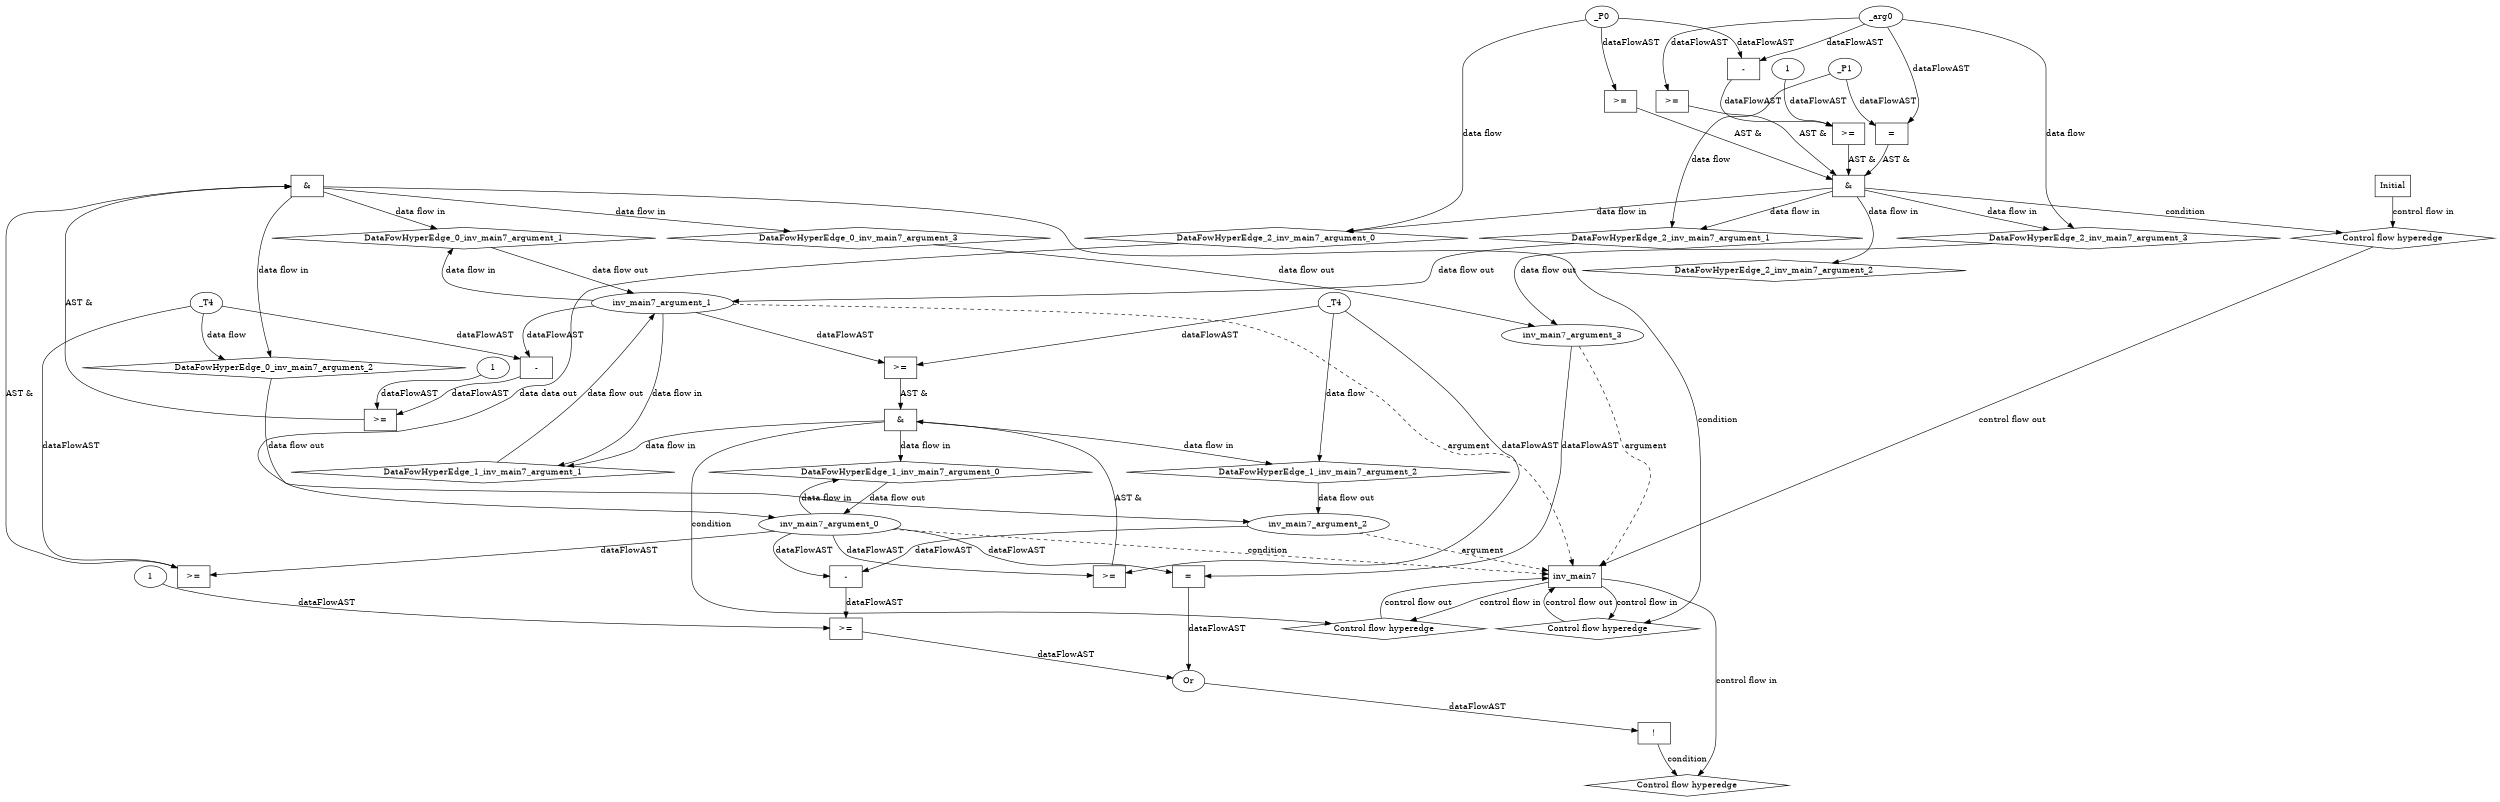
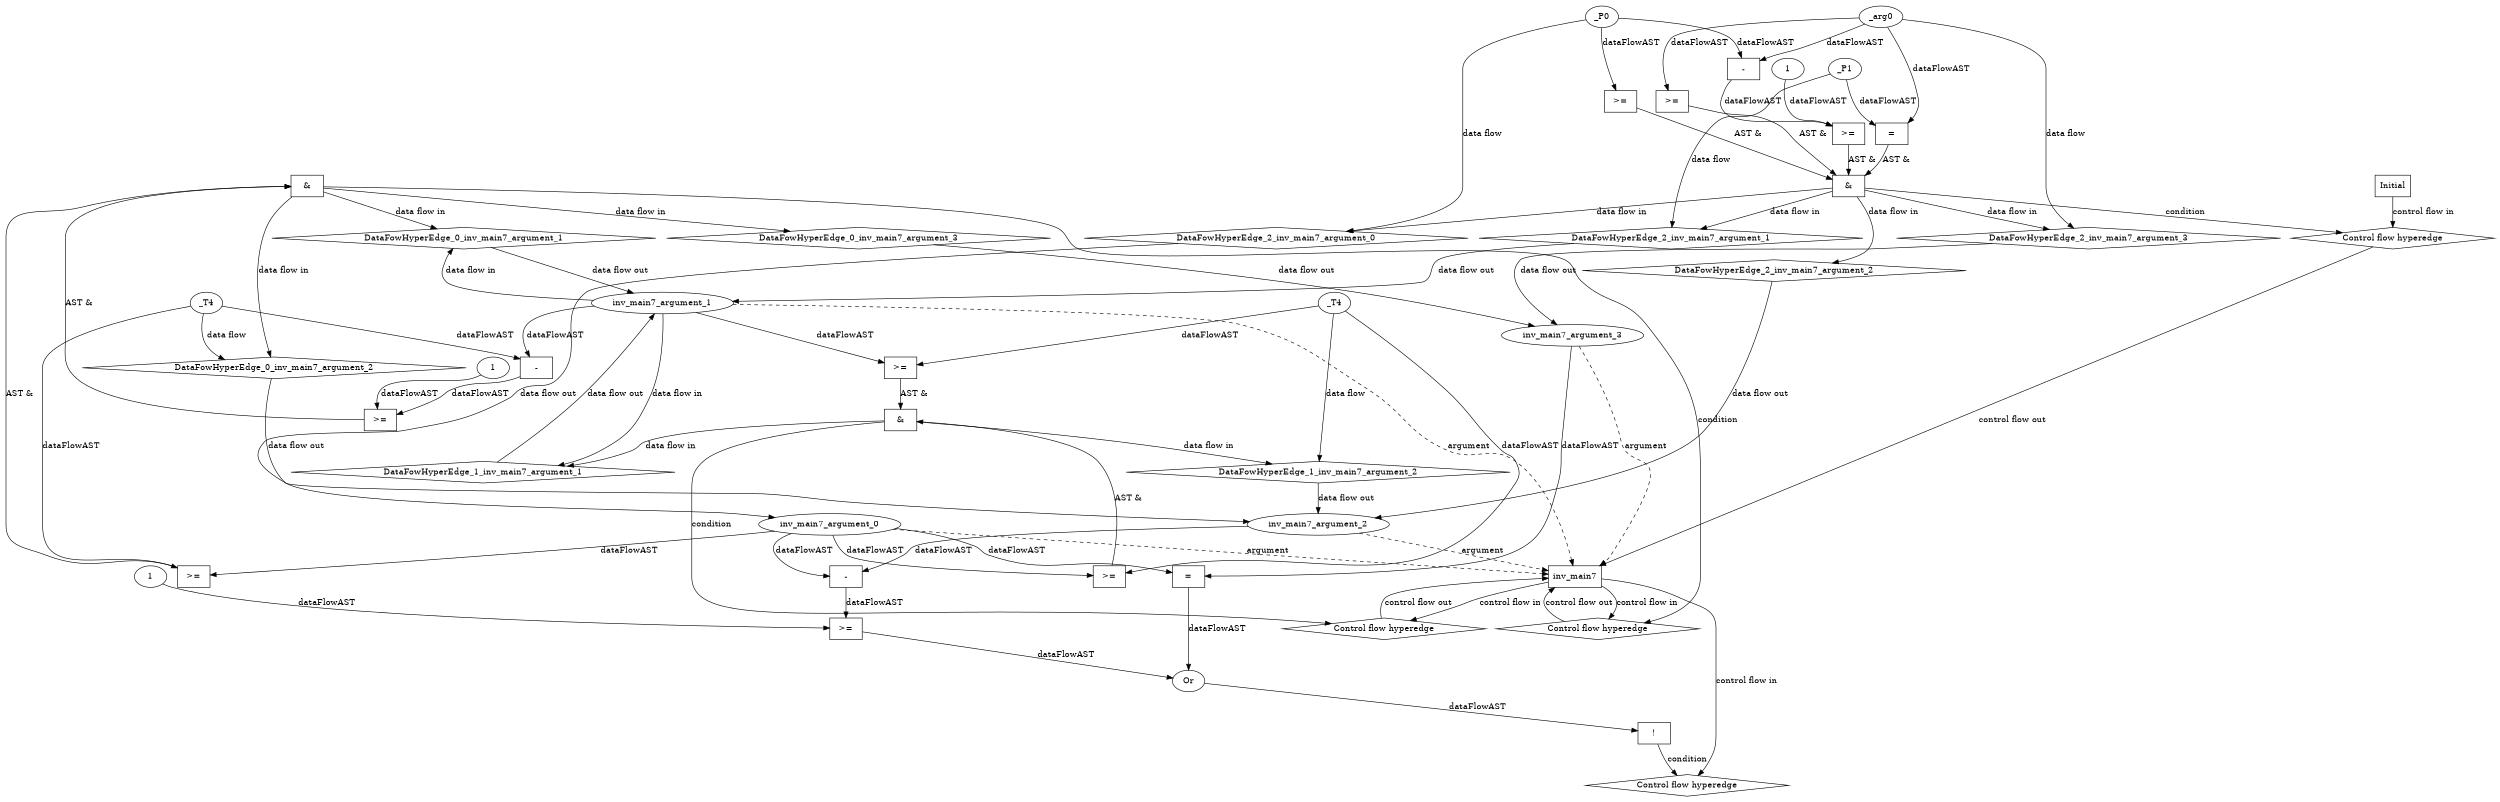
  digraph {
    node [shape=rect]
    n1 [label=inv_main7 nodeName=inv_main7]
    n2 [label="Control flow hyperedge" nodeName=ControlFowHyperEdge_0 shape=diamond]
    n3 [label="Control flow hyperedge" nodeName=ControlFowHyperEdge_1 shape=diamond]
    n4 [label="Control flow hyperedge" nodeName=ControlFowHyperEdge_3 shape=diamond]
    n5 [label=Initial nodeName=Initial]
    n6 [label="Control flow hyperedge" nodeName=ControlFowHyperEdge_2 shape=diamond]
    n7 [label=inv_main7_argument_0 nodeName=argument0 shape=oval]
    n8 [label=">=" nodeName=xxxinv_main7___inv_main7_0xxxguard_0_node_0]
    n9 [label=">=" nodeName=xxxinv_main7___inv_main7_1xxxguard_0_node_0]
    n10 [label="-" nodeName=xxxFALSE___inv_main7_3xxxguard_0_node_3]
    n11 [label="=" nodeName=xxxFALSE___inv_main7_3xxxguard_0_node_7]
-   n12 [label=DataFowHyperEdge_1_inv_main7_argument_0 nodeName=DataFowHyperEdge_1_inv_main7_argument_0 shape=diamond]
    n13 [label="&" nodeName=xxxinv_main7___inv_main7_0xxx_and]
    n14 [label="&" nodeName=xxxinv_main7___inv_main7_1xxx_and]
    n15 [label=">=" nodeName=xxxFALSE___inv_main7_3xxxguard_0_node_2]
    n16 [label=Or nodeName=xxxFALSE___inv_main7_3xxxguard_0_node_1 shape=""]
    n17 [label=inv_main7_argument_1 nodeName=argument1 shape=oval]
    n18 [label="-" nodeName=xxxinv_main7___inv_main7_0xxxguard1_node_1]
    n19 [label=">=" nodeName=xxxinv_main7___inv_main7_1xxxguard1_node_0]
    n20 [label=DataFowHyperEdge_0_inv_main7_argument_1 nodeName=DataFowHyperEdge_0_inv_main7_argument_1 shape=diamond]
    n21 [label=DataFowHyperEdge_1_inv_main7_argument_1 nodeName=DataFowHyperEdge_1_inv_main7_argument_1 shape=diamond]
    n22 [label=">=" nodeName=xxxinv_main7___inv_main7_0xxxguard1_node_0]
    n23 [label=inv_main7_argument_2 nodeName=argument2 shape=oval]
    n24 [label=inv_main7_argument_3 nodeName=argument3 shape=oval]
    n25 [label=DataFowHyperEdge_0_inv_main7_argument_2 nodeName=DataFowHyperEdge_0_inv_main7_argument_2 shape=diamond]
    n26 [label=DataFowHyperEdge_0_inv_main7_argument_3 nodeName=DataFowHyperEdge_0_inv_main7_argument_3 shape=diamond]
    n27 [label=_T4 nodeName=xxxinv_main7___inv_main7_0xxxdataFlow_0_node_0 shape=""]
    n28 [label=1 nodeName=xxxinv_main7___inv_main7_0xxxguard1_node_4 shape=""]
    n29 [label=DataFowHyperEdge_1_inv_main7_argument_2 nodeName=DataFowHyperEdge_1_inv_main7_argument_2 shape=diamond]
    n30 [label=_T4 nodeName=xxxinv_main7___inv_main7_1xxxdataFlow_0_node_0 shape=""]
    n31 [label="&" nodeName=xxxinv_main7___Initial_2xxx_and]
    n32 [label=DataFowHyperEdge_2_inv_main7_argument_0 nodeName=DataFowHyperEdge_2_inv_main7_argument_0 shape=diamond]
    n33 [label=DataFowHyperEdge_2_inv_main7_argument_1 nodeName=DataFowHyperEdge_2_inv_main7_argument_1 shape=diamond]
    n34 [label=DataFowHyperEdge_2_inv_main7_argument_2 nodeName=DataFowHyperEdge_2_inv_main7_argument_2 shape=diamond]
    n35 [label=DataFowHyperEdge_2_inv_main7_argument_3 nodeName=DataFowHyperEdge_2_inv_main7_argument_3 shape=diamond]
    n36 [label=">=" nodeName=xxxinv_main7___Initial_2xxxguard_0_node_0]
    n37 [label=_P0 nodeName=xxxinv_main7___Initial_2xxxdataFlow_0_node_0 shape=""]
    n38 [label="-" nodeName=xxxinv_main7___Initial_2xxxguard2_node_1]
    n39 [label=">=" nodeName=xxxinv_main7___Initial_2xxxguard2_node_0]
    n40 [label=">=" nodeName=xxxinv_main7___Initial_2xxxguard1_node_0]
    n41 [label=_arg0 nodeName=xxxinv_main7___Initial_2xxxdataFlow3_node_0 shape=""]
    n42 [label="=" nodeName=xxxinv_main7___Initial_2xxxguard3_node_0]
    n43 [label=1 nodeName=xxxinv_main7___Initial_2xxxguard2_node_4 shape=""]
    n44 [label=_P1 nodeName=xxxinv_main7___Initial_2xxxdataFlow1_node_0 shape=""]
    n45 [label="!" nodeName=xxxFALSE___inv_main7_3xxxguard_0_node_0]
    n46 [label=1 nodeName=xxxFALSE___inv_main7_3xxxguard_0_node_6 shape=""]
    n1 -> n2 [label="control flow in"]
    n1 -> n3 [label="control flow in"]
    n1 -> n4 [label="control flow in"]
    n2 -> n1 [label="control flow out"]
    n3 -> n1 [label="control flow out"]
    n5 -> n6 [label="control flow in"]
    n6 -> n1 [label="control flow out"]
-   n7 -> n1 [label=condition style=dashed]
+   n7 -> n1 [label=argument style=dashed]
    n7 -> n8 [label=dataFlowAST]
    n7 -> n9 [label=dataFlowAST]
    n7 -> n10 [label=dataFlowAST]
    n7 -> n11 [label=dataFlowAST]
-   n7 -> n12 [label="data flow in"]
    n8 -> n13 [label="AST &"]
    n9 -> n14 [label="AST &"]
    n10 -> n15 [label=dataFlowAST]
    n11 -> n16 [label=dataFlowAST]
-   n12 -> n7 [label="data flow out"]
    n13 -> n2 [label=condition]
    n13 -> n20 [label="data flow in"]
    n13 -> n25 [label="data flow in"]
    n13 -> n26 [label="data flow in"]
    n14 -> n3 [label=condition]
-   n14 -> n12 [label="data flow in"]
    n14 -> n21 [label="data flow in"]
    n14 -> n29 [label="data flow in"]
    n15 -> n16 [label=dataFlowAST]
    n16 -> n45 [label=dataFlowAST]
    n17 -> n1 [label=argument style=dashed]
    n17 -> n18 [label=dataFlowAST]
    n17 -> n19 [label=dataFlowAST]
    n17 -> n20 [label="data flow in"]
    n17 -> n21 [label="data flow in"]
    n18 -> n22 [label=dataFlowAST]
    n19 -> n14 [label="AST &"]
    n20 -> n17 [label="data flow out"]
    n21 -> n17 [label="data flow out"]
    n22 -> n13 [label="AST &"]
    n23 -> n1 [label=argument style=dashed]
    n23 -> n10 [label=dataFlowAST]
    n24 -> n1 [label=argument style=dashed]
    n24 -> n11 [label=dataFlowAST]
    n25 -> n23 [label="data flow out"]
    n26 -> n24 [label="data flow out"]
    n27 -> n8 [label=dataFlowAST]
    n27 -> n18 [label=dataFlowAST]
    n27 -> n25 [label="data flow"]
    n28 -> n22 [label=dataFlowAST]
    n29 -> n23 [label="data flow out"]
    n30 -> n9 [label=dataFlowAST]
    n30 -> n19 [label=dataFlowAST]
    n30 -> n29 [label="data flow"]
    n31 -> n6 [label=condition]
    n31 -> n32 [label="data flow in"]
    n31 -> n33 [label="data flow in"]
    n31 -> n34 [label="data flow in"]
    n31 -> n35 [label="data flow in"]
-   n32 -> n7 [label="data data out"]
+   n32 -> n7 [label="data flow out"]
    n33 -> n17 [label="data flow out"]
+   n34 -> n23 [label="data flow out"]
    n35 -> n24 [label="data flow out"]
    n36 -> n31 [label="AST &"]
    n37 -> n32 [label="data flow"]
    n37 -> n36 [label=dataFlowAST]
    n37 -> n38 [label=dataFlowAST]
    n38 -> n39 [label=dataFlowAST]
    n39 -> n31 [label="AST &"]
    n40 -> n31 [label="AST &"]
    n41 -> n35 [label="data flow"]
    n41 -> n38 [label=dataFlowAST]
    n41 -> n40 [label=dataFlowAST]
    n41 -> n42 [label=dataFlowAST]
    n42 -> n31 [label="AST &"]
    n43 -> n39 [label=dataFlowAST]
    n44 -> n33 [label="data flow"]
    n44 -> n42 [label=dataFlowAST]
    n45 -> n4 [label=condition]
    n46 -> n15 [label=dataFlowAST]
  }
